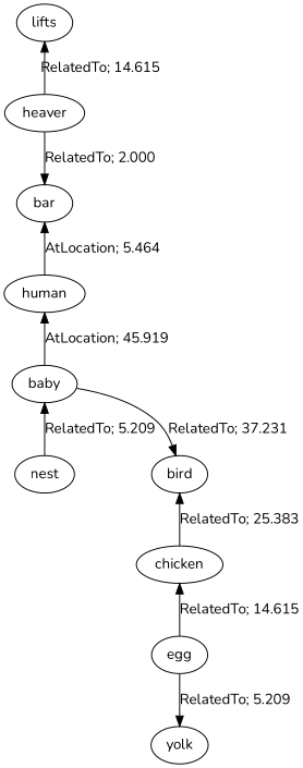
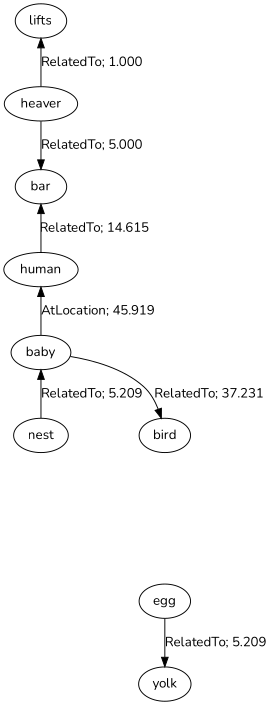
  digraph {
    fontname=Nunito
    node [fontname=Nunito]
    edge [dir=back fontname=Nunito]
    n1 [label=lifts]
    n2 [label=heaver]
    n3 [label=bar]
    n4 [label=human]
    n5 [label=baby]
    n6 [label=nest]
    n7 [label=bird]
-   n8 [label=chicken]
    n9 [label=egg]
    n10 [label=yolk]
-   n1 -> n2 [label="RelatedTo; 14.615" weight=1.000]
-   n2 -> n3 [dir=forward label="RelatedTo; 2.000" weight=2.000]
-   n3 -> n4 [label="AtLocation; 5.464" weight=5.464]
+   n1 -> n2 [label="RelatedTo; 1.000" weight=1.000]
+   n2 -> n3 [dir=forward label="RelatedTo; 5.000" weight=2.000]
+   n3 -> n4 [label="RelatedTo; 14.615" weight=5.464]
    n4 -> n5 [label="AtLocation; 45.919" weight=45.919]
    n5 -> n6 [label="RelatedTo; 5.209" weight=40.686]
    n5 -> n7 [dir=forward label="RelatedTo; 37.231" weight=37.231]
-   n7 -> n8 [label="RelatedTo; 25.383" weight=25.383]
-   n8 -> n9 [label="RelatedTo; 14.615" weight=14.615]
    n9 -> n10 [dir=forward label="RelatedTo; 5.209" weight=5.209]
  }
